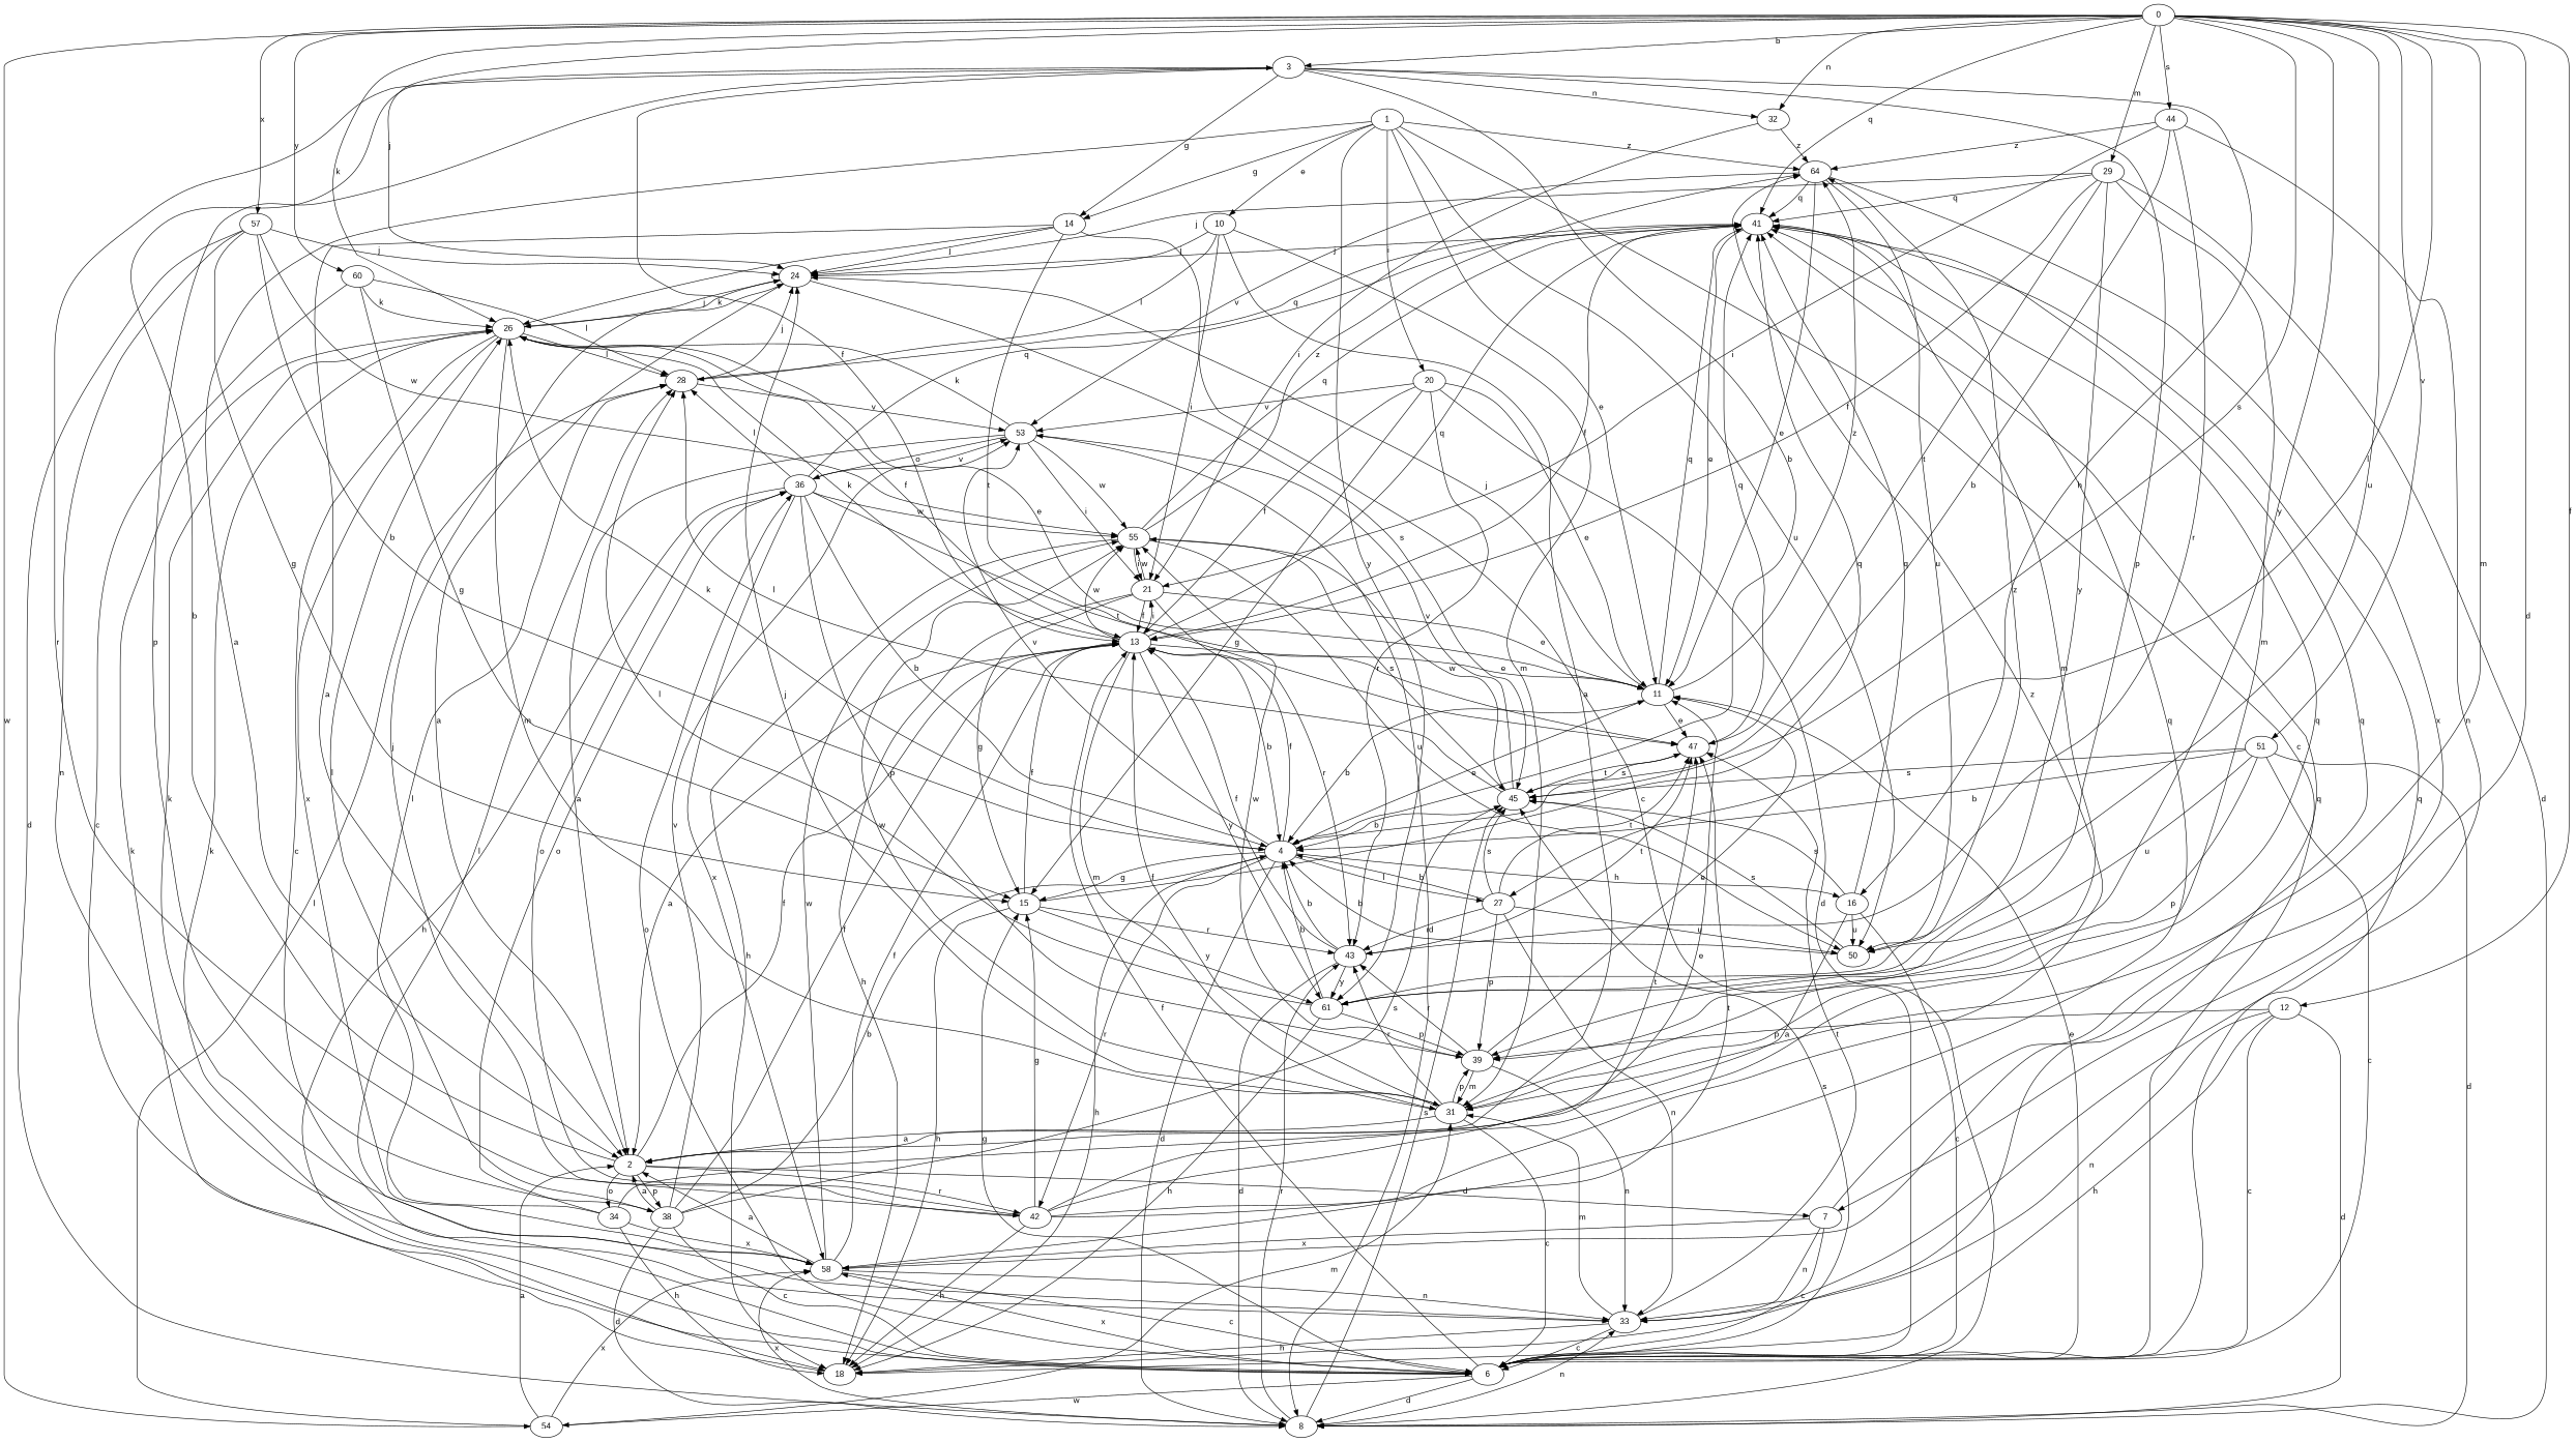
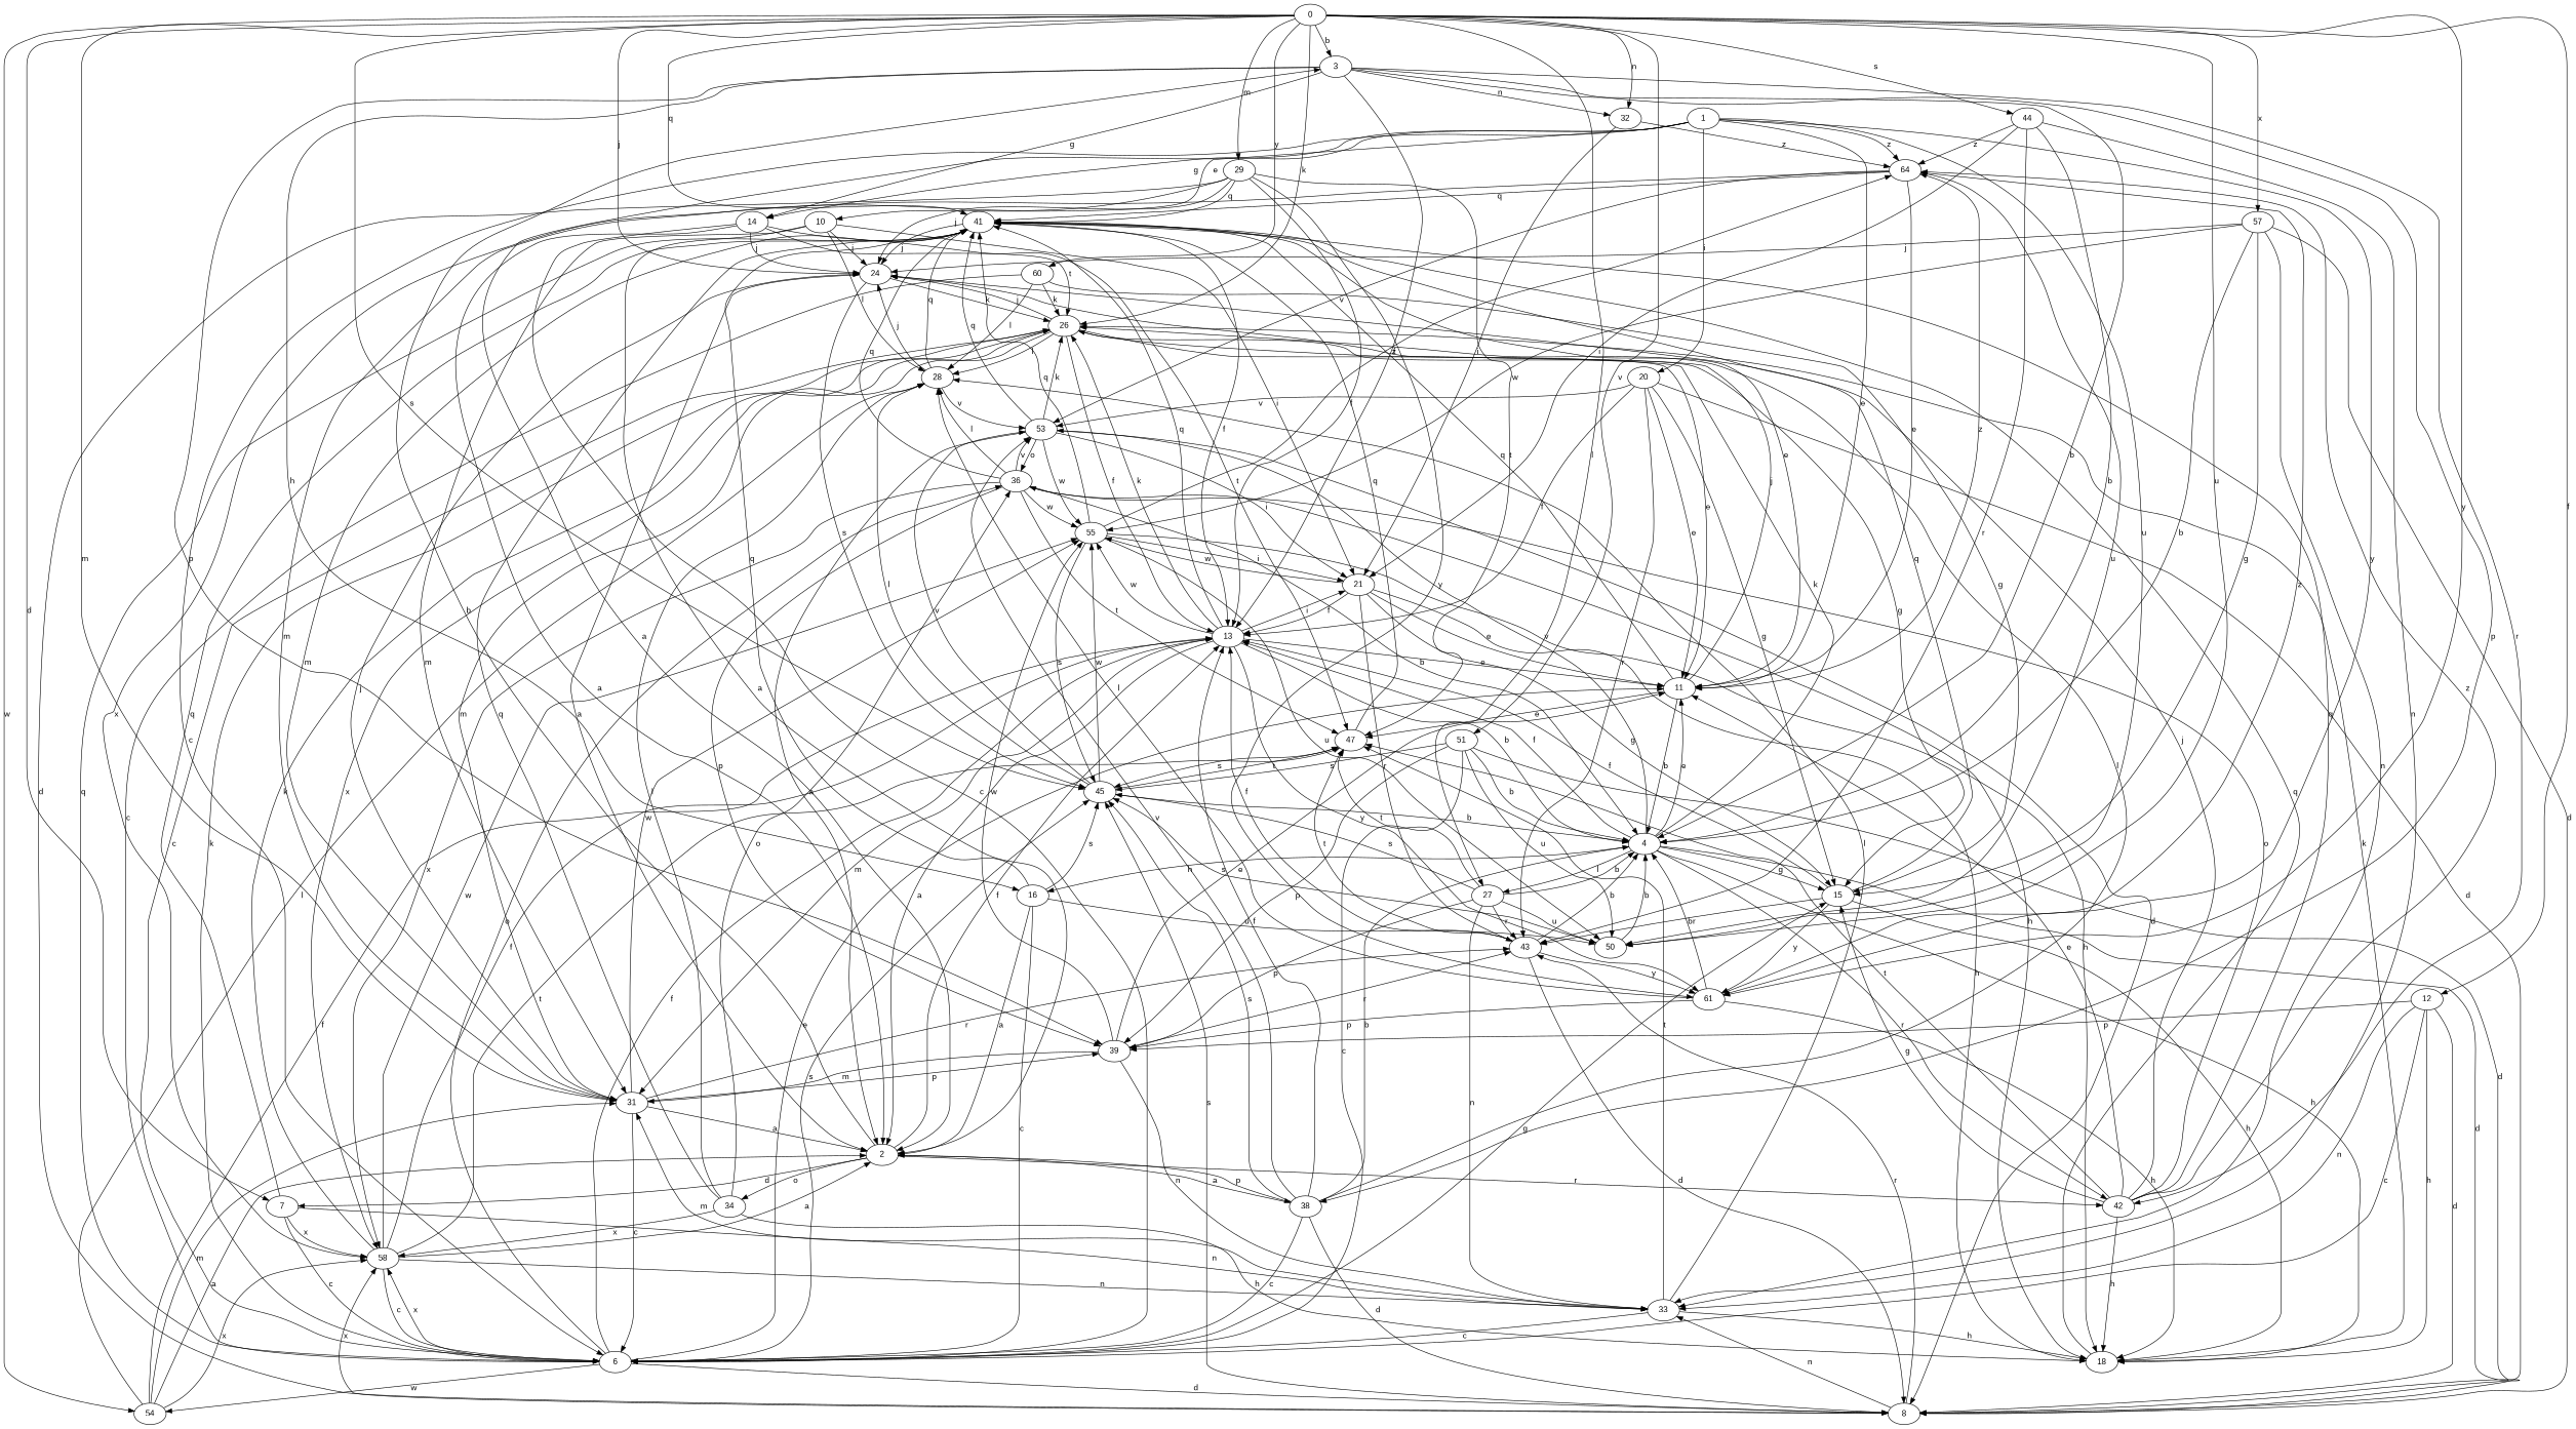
  strict digraph {
    fontname="Liberation Sans"
    node [fontname="Liberation Sans"]
    edge [fontname="Liberation Sans"]
    0
    3
    7
    12
    24
    26
    27
    29
    31
    32
    41
    44
    45
    50
    51
    54
    57
    60
    61
    14
    13
    38
    42
    4
    16
    39
    6
    58
    33
    8
    18
    2
    11
    15
    28
    43
    47
    55
    64
    21
    53
    1
    10
    20
    34
    36
    0 -> 3 [label=b]
    0 -> 7 [label=d]
    0 -> 12 [label=f]
    0 -> 24 [label=j]
    0 -> 26 [label=k]
    0 -> 27 [label=l]
    0 -> 29 [label=m]
    0 -> 31 [label=m]
    0 -> 32 [label=n]
    0 -> 41 [label=q]
    0 -> 44 [label=s]
    0 -> 45 [label=s]
    0 -> 50 [label=u]
    0 -> 51 [label=v]
    0 -> 54 [label=w]
    0 -> 57 [label=x]
    0 -> 60 [label=y]
    0 -> 61 [label=y]
    3 -> 32 [label=n]
    3 -> 14 [label=g]
    3 -> 13 [label=f]
    3 -> 38 [label=p]
    3 -> 42 [label=r]
    3 -> 4 [label=b]
    3 -> 16 [label=h]
    3 -> 39 [label=p]
    7 -> 41 [label=q]
    7 -> 6 [label=c]
    7 -> 58 [label=x]
    7 -> 33 [label=n]
    12 -> 39 [label=p]
    12 -> 6 [label=c]
    12 -> 33 [label=n]
    12 -> 8 [label=d]
    12 -> 18 [label=h]
    24 -> 26 [label=k]
    24 -> 45 [label=s]
    24 -> 2 [label=a]
    26 -> 24 [label=j]
    26 -> 31 [label=m]
    26 -> 13 [label=f]
    26 -> 6 [label=c]
    26 -> 58 [label=x]
    26 -> 11 [label=e]
+   26 -> 15 [label=g]
    26 -> 28 [label=l]
    27 -> 45 [label=s]
    27 -> 50 [label=u]
    27 -> 4 [label=b]
    27 -> 39 [label=p]
    27 -> 33 [label=n]
    27 -> 43 [label=r]
    27 -> 47 [label=t]
    29 -> 24 [label=j]
    29 -> 31 [label=m]
    29 -> 41 [label=q]
    29 -> 61 [label=y]
    29 -> 13 [label=f]
    29 -> 8 [label=d]
    29 -> 47 [label=t]
    31 -> 24 [label=j]
-   31 -> 13 [label=f]
+   54 -> 13 [label=f]
    31 -> 39 [label=p]
    31 -> 6 [label=c]
    31 -> 2 [label=a]
    31 -> 43 [label=r]
    31 -> 55 [label=w]
    32 -> 64 [label=z]
    32 -> 21 [label=i]
    41 -> 24 [label=j]
    41 -> 31 [label=m]
    41 -> 13 [label=f]
    41 -> 11 [label=e]
    44 -> 4 [label=b]
    44 -> 33 [label=n]
    44 -> 43 [label=r]
    44 -> 64 [label=z]
    44 -> 21 [label=i]
    45 -> 4 [label=b]
    45 -> 28 [label=l]
    45 -> 47 [label=t]
    45 -> 55 [label=w]
    45 -> 53 [label=v]
    50 -> 45 [label=s]
    50 -> 4 [label=b]
    51 -> 45 [label=s]
    51 -> 50 [label=u]
    51 -> 4 [label=b]
    51 -> 39 [label=p]
    51 -> 6 [label=c]
    51 -> 8 [label=d]
    54 -> 31 [label=m]
    54 -> 58 [label=x]
    54 -> 2 [label=a]
    54 -> 28 [label=l]
    57 -> 24 [label=j]
    57 -> 4 [label=b]
    57 -> 33 [label=n]
    57 -> 8 [label=d]
    57 -> 15 [label=g]
    57 -> 55 [label=w]
    60 -> 26 [label=k]
    60 -> 6 [label=c]
    60 -> 15 [label=g]
    60 -> 28 [label=l]
    61 -> 4 [label=b]
    61 -> 39 [label=p]
    61 -> 18 [label=h]
    61 -> 28 [label=l]
    61 -> 64 [label=z]
    14 -> 24 [label=j]
    14 -> 26 [label=t]
    14 -> 6 [label=c]
    14 -> 2 [label=a]
    14 -> 47 [label=t]
    13 -> 26 [label=k]
    13 -> 31 [label=m]
    13 -> 41 [label=q]
    13 -> 61 [label=y]
    13 -> 4 [label=b]
    13 -> 2 [label=a]
    13 -> 11 [label=e]
    13 -> 55 [label=w]
    13 -> 21 [label=i]
    38 -> 26 [label=l]
    38 -> 45 [label=s]
    38 -> 13 [label=f]
    38 -> 4 [label=b]
    38 -> 6 [label=c]
    38 -> 8 [label=d]
    38 -> 2 [label=a]
    38 -> 53 [label=v]
    42 -> 24 [label=j]
    42 -> 41 [label=q]
    42 -> 18 [label=h]
    42 -> 11 [label=e]
    42 -> 15 [label=g]
    42 -> 47 [label=t]
    42 -> 64 [label=z]
    42 -> 36 [label=o]
    4 -> 26 [label=k]
    4 -> 27 [label=l]
    4 -> 13 [label=f]
    4 -> 42 [label=r]
    4 -> 16 [label=h]
    4 -> 8 [label=d]
    4 -> 18 [label=h]
    4 -> 11 [label=e]
    4 -> 15 [label=g]
    4 -> 53 [label=v]
    16 -> 41 [label=q]
    16 -> 45 [label=s]
    16 -> 50 [label=u]
    16 -> 6 [label=c]
    16 -> 2 [label=a]
    39 -> 31 [label=m]
    39 -> 33 [label=n]
    39 -> 11 [label=e]
    39 -> 43 [label=r]
    39 -> 55 [label=w]
    6 -> 26 [label=k]
    6 -> 41 [label=q]
    6 -> 45 [label=s]
    6 -> 54 [label=w]
    6 -> 13 [label=f]
    6 -> 58 [label=x]
    6 -> 8 [label=d]
    6 -> 11 [label=e]
    6 -> 15 [label=g]
    6 -> 36 [label=o]
    58 -> 26 [label=k]
    58 -> 13 [label=f]
    58 -> 6 [label=c]
    58 -> 33 [label=n]
    58 -> 2 [label=a]
    58 -> 47 [label=t]
    58 -> 55 [label=w]
    33 -> 31 [label=m]
    33 -> 6 [label=c]
    33 -> 18 [label=h]
    33 -> 28 [label=l]
    33 -> 47 [label=t]
    8 -> 45 [label=s]
    8 -> 58 [label=x]
    8 -> 33 [label=n]
    8 -> 43 [label=r]
    18 -> 26 [label=k]
    18 -> 41 [label=q]
    2 -> 3 [label=b]
    2 -> 7 [label=d]
    2 -> 13 [label=f]
    2 -> 38 [label=p]
    2 -> 42 [label=r]
    2 -> 34 [label=o]
    11 -> 24 [label=j]
    11 -> 41 [label=q]
    11 -> 4 [label=b]
    11 -> 47 [label=e]
    11 -> 64 [label=z]
    15 -> 41 [label=q]
    15 -> 61 [label=y]
    15 -> 13 [label=f]
    15 -> 18 [label=h]
    15 -> 43 [label=r]
    28 -> 24 [label=j]
    28 -> 41 [label=q]
    28 -> 53 [label=v]
    43 -> 61 [label=y]
    43 -> 13 [label=f]
    43 -> 4 [label=b]
    43 -> 8 [label=d]
    43 -> 47 [label=t]
    47 -> 41 [label=q]
    47 -> 45 [label=s]
    55 -> 41 [label=q]
    55 -> 45 [label=s]
    55 -> 50 [label=u]
    55 -> 18 [label=h]
    55 -> 64 [label=z]
    55 -> 21 [label=i]
    64 -> 41 [label=q]
    64 -> 50 [label=u]
    64 -> 58 [label=x]
    64 -> 11 [label=e]
    64 -> 53 [label=v]
    21 -> 13 [label=f]
    21 -> 18 [label=h]
    21 -> 11 [label=e]
    21 -> 15 [label=g]
    21 -> 43 [label=r]
    21 -> 55 [label=w]
    53 -> 26 [label=k]
+   53 -> 41 [label=q]
    53 -> 8 [label=d]
    53 -> 2 [label=a]
    53 -> 55 [label=w]
    53 -> 21 [label=i]
    53 -> 36 [label=o]
    1 -> 50 [label=u]
    1 -> 61 [label=y]
    1 -> 14 [label=g]
    1 -> 6 [label=c]
    1 -> 2 [label=a]
    1 -> 11 [label=e]
    1 -> 64 [label=z]
    1 -> 10 [label=e]
    1 -> 20 [label=i]
    10 -> 24 [label=j]
    10 -> 31 [label=m]
    10 -> 2 [label=a]
    10 -> 28 [label=l]
    10 -> 21 [label=i]
    20 -> 13 [label=f]
    20 -> 8 [label=d]
    20 -> 11 [label=e]
    20 -> 15 [label=g]
    20 -> 43 [label=r]
    20 -> 53 [label=v]
    34 -> 41 [label=q]
    34 -> 58 [label=x]
    34 -> 18 [label=h]
    34 -> 28 [label=l]
    34 -> 36 [label=o]
    36 -> 41 [label=q]
    36 -> 4 [label=b]
    36 -> 39 [label=p]
    36 -> 58 [label=x]
    36 -> 18 [label=h]
    36 -> 28 [label=l]
    36 -> 47 [label=t]
    36 -> 55 [label=w]
    36 -> 53 [label=v]
  }
